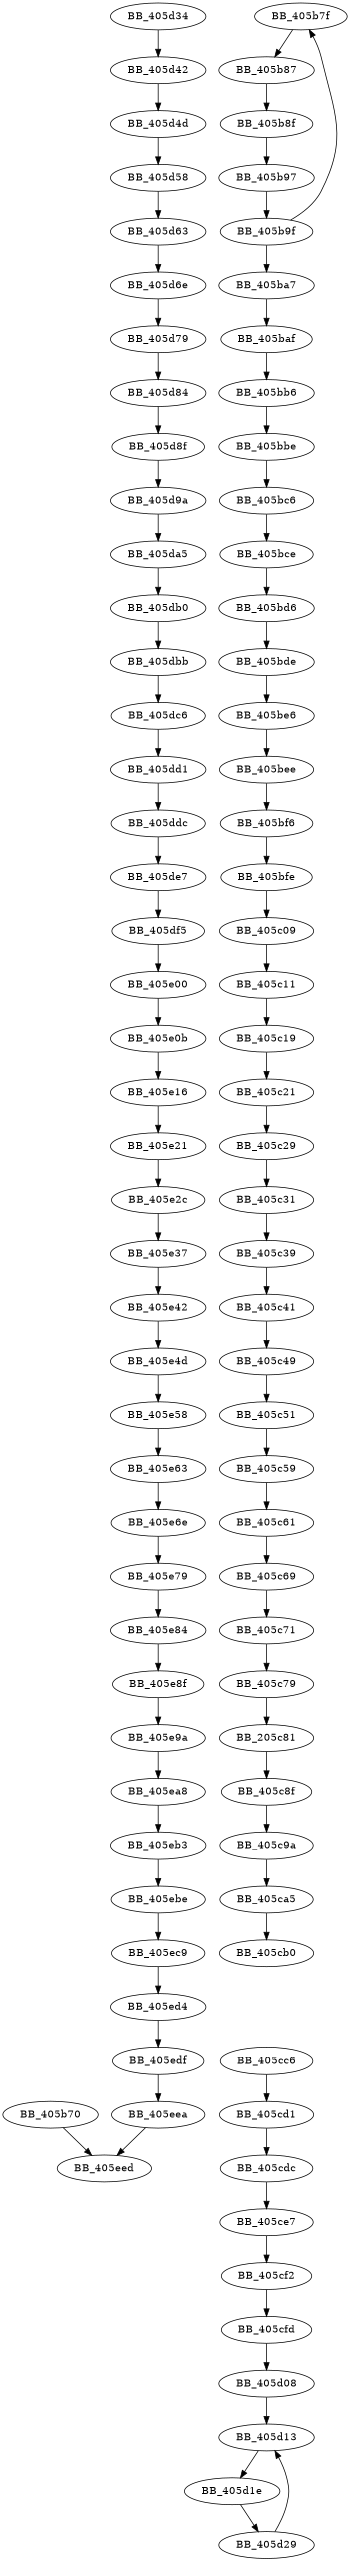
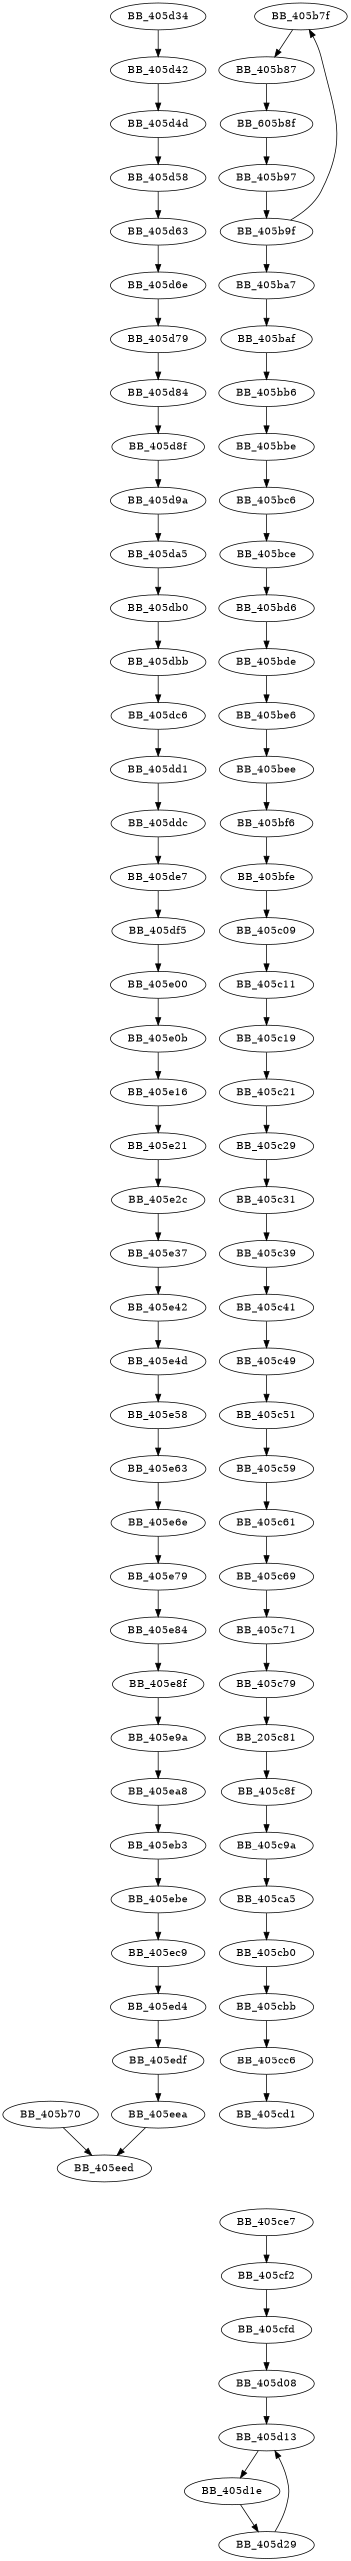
  digraph {
    BB_405b70
    BB_405eed
    BB_405b7f
    BB_405b87
-   BB_405b8f
+   BB_405b8f [label=BB_605b8f]
    BB_405b97
    BB_405b9f
    BB_405ba7
    BB_405baf
    BB_405bb6
    BB_405bbe
    BB_405bc6
    BB_405bce
    BB_405bd6
    BB_405bde
    BB_405be6
    BB_405bee
    BB_405bf6
    BB_405bfe
    BB_405c09
    BB_405c11
    BB_405c19
    BB_405c21
    BB_405c29
    BB_405c31
    BB_405c39
    BB_405c41
    BB_405c49
    BB_405c51
    BB_405c59
    BB_405c61
    BB_405c69
    BB_405c71
    BB_405c79
    n35 [label=BB_205c81]
    BB_405c8f
    BB_405c9a
    BB_405ca5
    BB_405cb0
+   BB_405cbb
    BB_405cc6
    BB_405cd1
-   BB_405cdc
    BB_405ce7
    BB_405cf2
    BB_405cfd
    BB_405d08
    BB_405d13
    BB_405d1e
    BB_405d29
    BB_405d34
    BB_405d42
    BB_405d4d
    BB_405d58
    BB_405d63
    BB_405d6e
    BB_405d79
    BB_405d84
    BB_405d8f
    BB_405d9a
    BB_405da5
    BB_405db0
    BB_405dbb
    BB_405dc6
    BB_405dd1
    BB_405ddc
    BB_405de7
    BB_405df5
    BB_405e00
    BB_405e0b
    BB_405e16
    BB_405e21
    BB_405e2c
    BB_405e37
    BB_405e42
    BB_405e4d
    BB_405e58
    BB_405e63
    BB_405e6e
    BB_405e79
    BB_405e84
    BB_405e8f
    BB_405e9a
    BB_405ea8
    BB_405eb3
    BB_405ebe
    BB_405ec9
    BB_405ed4
    BB_405edf
    BB_405eea
    BB_405b70 -> BB_405eed
    BB_405b7f -> BB_405b87
    BB_405b87 -> BB_405b8f
    BB_405b8f -> BB_405b97
    BB_405b97 -> BB_405b9f
    BB_405b9f -> BB_405b7f
    BB_405b9f -> BB_405ba7
    BB_405ba7 -> BB_405baf
    BB_405baf -> BB_405bb6
    BB_405bb6 -> BB_405bbe
    BB_405bbe -> BB_405bc6
    BB_405bc6 -> BB_405bce
    BB_405bce -> BB_405bd6
    BB_405bd6 -> BB_405bde
    BB_405bde -> BB_405be6
    BB_405be6 -> BB_405bee
    BB_405bee -> BB_405bf6
    BB_405bf6 -> BB_405bfe
    BB_405bfe -> BB_405c09
    BB_405c09 -> BB_405c11
    BB_405c11 -> BB_405c19
    BB_405c19 -> BB_405c21
    BB_405c21 -> BB_405c29
    BB_405c29 -> BB_405c31
    BB_405c31 -> BB_405c39
    BB_405c39 -> BB_405c41
    BB_405c41 -> BB_405c49
    BB_405c49 -> BB_405c51
    BB_405c51 -> BB_405c59
    BB_405c59 -> BB_405c61
    BB_405c61 -> BB_405c69
    BB_405c69 -> BB_405c71
    BB_405c71 -> BB_405c79
    BB_405c79 -> n35
    n35 -> BB_405c8f
    BB_405c8f -> BB_405c9a
    BB_405c9a -> BB_405ca5
    BB_405ca5 -> BB_405cb0
+   BB_405cb0 -> BB_405cbb
+   BB_405cbb -> BB_405cc6
    BB_405cc6 -> BB_405cd1
-   BB_405cd1 -> BB_405cdc
-   BB_405cdc -> BB_405ce7
    BB_405ce7 -> BB_405cf2
    BB_405cf2 -> BB_405cfd
    BB_405cfd -> BB_405d08
    BB_405d08 -> BB_405d13
    BB_405d13 -> BB_405d1e
    BB_405d1e -> BB_405d29
    BB_405d29 -> BB_405d13
    BB_405d34 -> BB_405d42
    BB_405d42 -> BB_405d4d
    BB_405d4d -> BB_405d58
    BB_405d58 -> BB_405d63
    BB_405d63 -> BB_405d6e
    BB_405d6e -> BB_405d79
    BB_405d79 -> BB_405d84
    BB_405d84 -> BB_405d8f
    BB_405d8f -> BB_405d9a
    BB_405d9a -> BB_405da5
    BB_405da5 -> BB_405db0
    BB_405db0 -> BB_405dbb
    BB_405dbb -> BB_405dc6
    BB_405dc6 -> BB_405dd1
    BB_405dd1 -> BB_405ddc
    BB_405ddc -> BB_405de7
    BB_405de7 -> BB_405df5
    BB_405df5 -> BB_405e00
    BB_405e00 -> BB_405e0b
    BB_405e0b -> BB_405e16
    BB_405e16 -> BB_405e21
    BB_405e21 -> BB_405e2c
    BB_405e2c -> BB_405e37
    BB_405e37 -> BB_405e42
    BB_405e42 -> BB_405e4d
    BB_405e4d -> BB_405e58
    BB_405e58 -> BB_405e63
    BB_405e63 -> BB_405e6e
    BB_405e6e -> BB_405e79
    BB_405e79 -> BB_405e84
    BB_405e84 -> BB_405e8f
    BB_405e8f -> BB_405e9a
    BB_405e9a -> BB_405ea8
    BB_405ea8 -> BB_405eb3
    BB_405eb3 -> BB_405ebe
    BB_405ebe -> BB_405ec9
    BB_405ec9 -> BB_405ed4
    BB_405ed4 -> BB_405edf
    BB_405edf -> BB_405eea
    BB_405eea -> BB_405eed
  }
